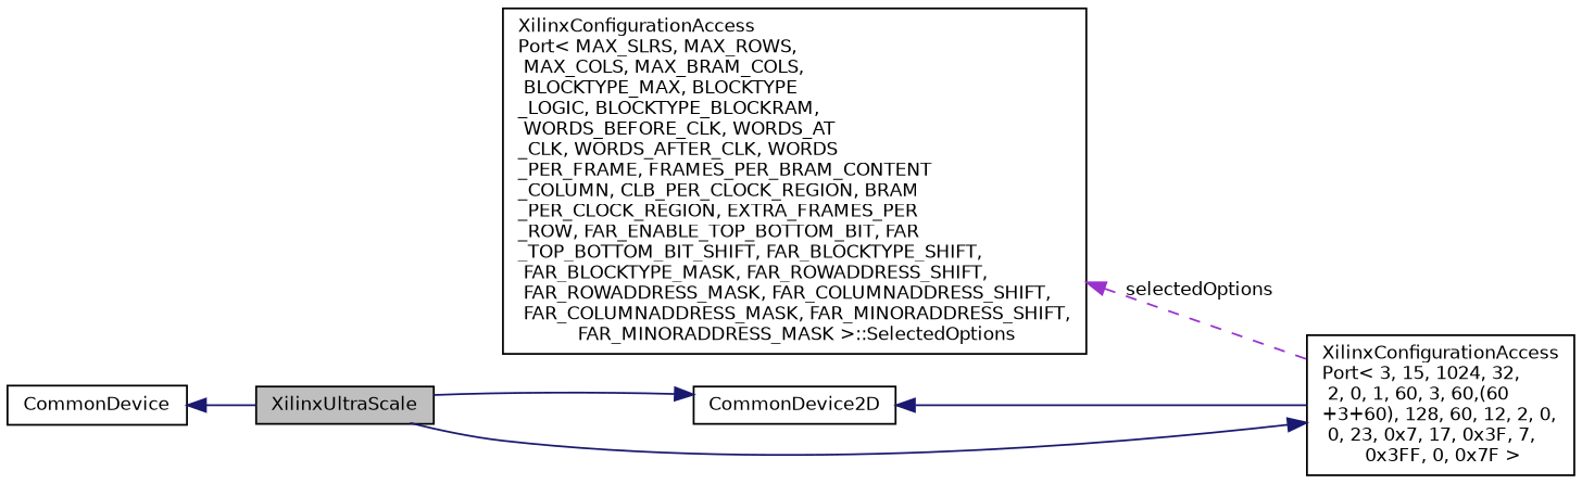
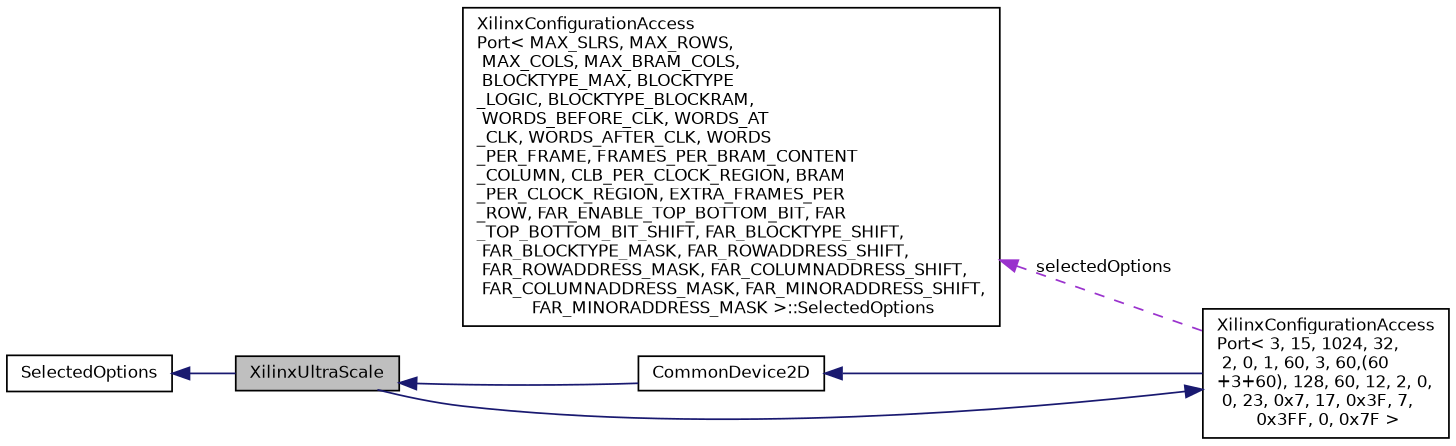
  digraph {
    rankdir=LR
    node [color=black fillcolor=white fontname=Helvetica fontsize=10 shape=record style=filled]
    edge [color=midnightblue dir=back fontname=Helvetica fontsize=10 labelfontname=Helvetica labelfontsize=10 style=solid]
    n1 [fillcolor=grey75 fontcolor=black height=0.2 label=XilinxUltraScale width=0.4]
    n2 [height=0.2 label=CommonDevice2D width=0.4]
    n3 [height=0.2 label="XilinxConfigurationAccess\lPort\< 3, 15, 1024, 32,\l 2, 0, 1, 60, 3, 60,(60\l+3+60), 128, 60, 12, 2, 0,\l 0, 23, 0x7, 17, 0x3F, 7,\l 0x3FF, 0, 0x7F \>" width=0.4]
-   n4 [height=0.2 label=CommonDevice width=0.4]
+   n4 [height=0.2 label=SelectedOptions width=0.4]
    n5 [height=0.2 label="XilinxConfigurationAccess\lPort\< MAX_SLRS, MAX_ROWS,\l MAX_COLS, MAX_BRAM_COLS,\l BLOCKTYPE_MAX, BLOCKTYPE\l_LOGIC, BLOCKTYPE_BLOCKRAM,\l WORDS_BEFORE_CLK, WORDS_AT\l_CLK, WORDS_AFTER_CLK, WORDS\l_PER_FRAME, FRAMES_PER_BRAM_CONTENT\l_COLUMN, CLB_PER_CLOCK_REGION, BRAM\l_PER_CLOCK_REGION, EXTRA_FRAMES_PER\l_ROW, FAR_ENABLE_TOP_BOTTOM_BIT, FAR\l_TOP_BOTTOM_BIT_SHIFT, FAR_BLOCKTYPE_SHIFT,\l FAR_BLOCKTYPE_MASK, FAR_ROWADDRESS_SHIFT,\l FAR_ROWADDRESS_MASK, FAR_COLUMNADDRESS_SHIFT,\l FAR_COLUMNADDRESS_MASK, FAR_MINORADDRESS_SHIFT,\l FAR_MINORADDRESS_MASK \>::SelectedOptions" width=0.4]
-   n2 -> n1
+   n1 -> n2
    n2 -> n3
    n3 -> n1
    n4 -> n1
    n5 -> n3 [color=darkorchid3 label=" selectedOptions" style=dashed]
  }
